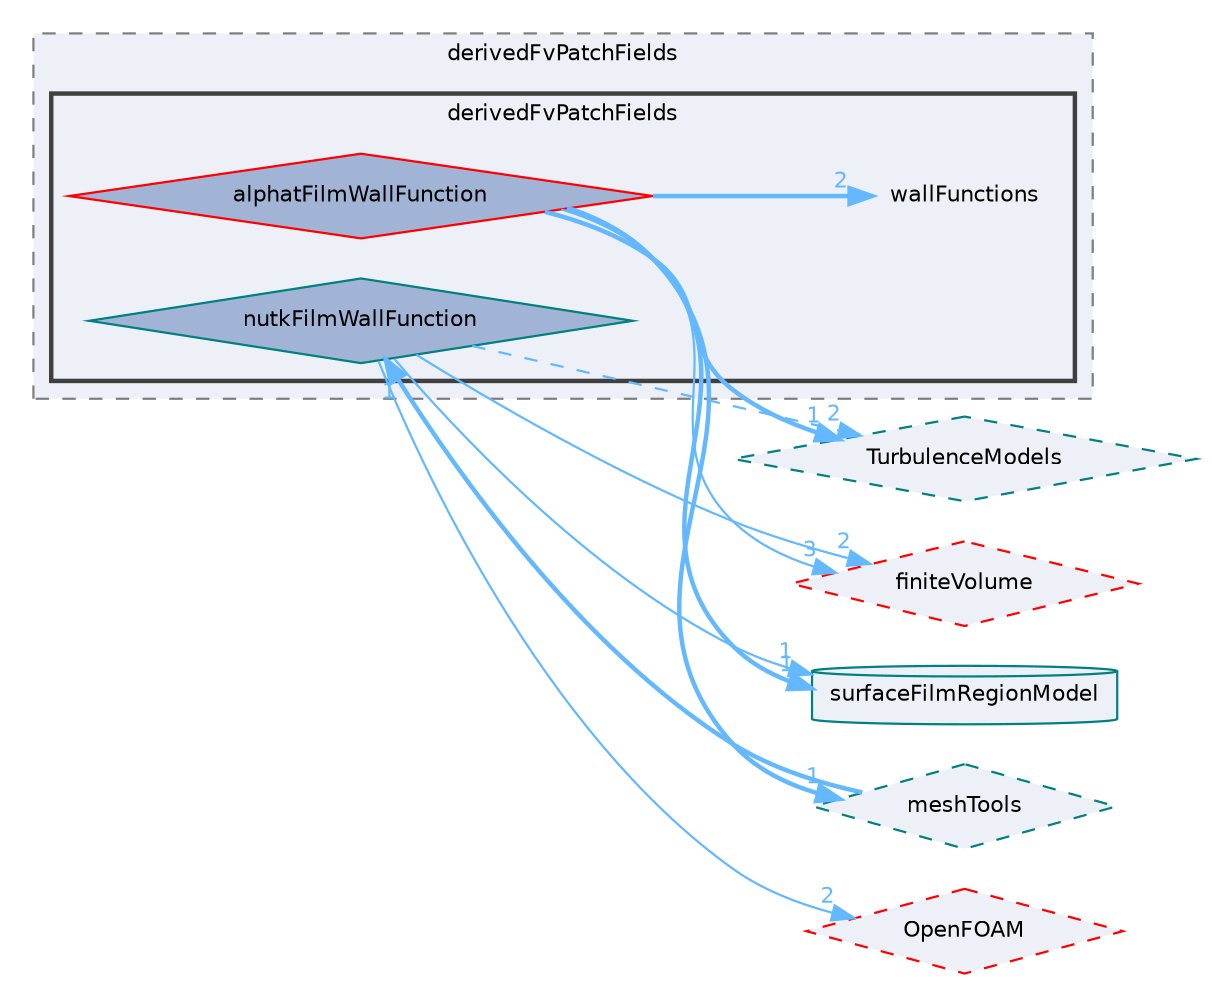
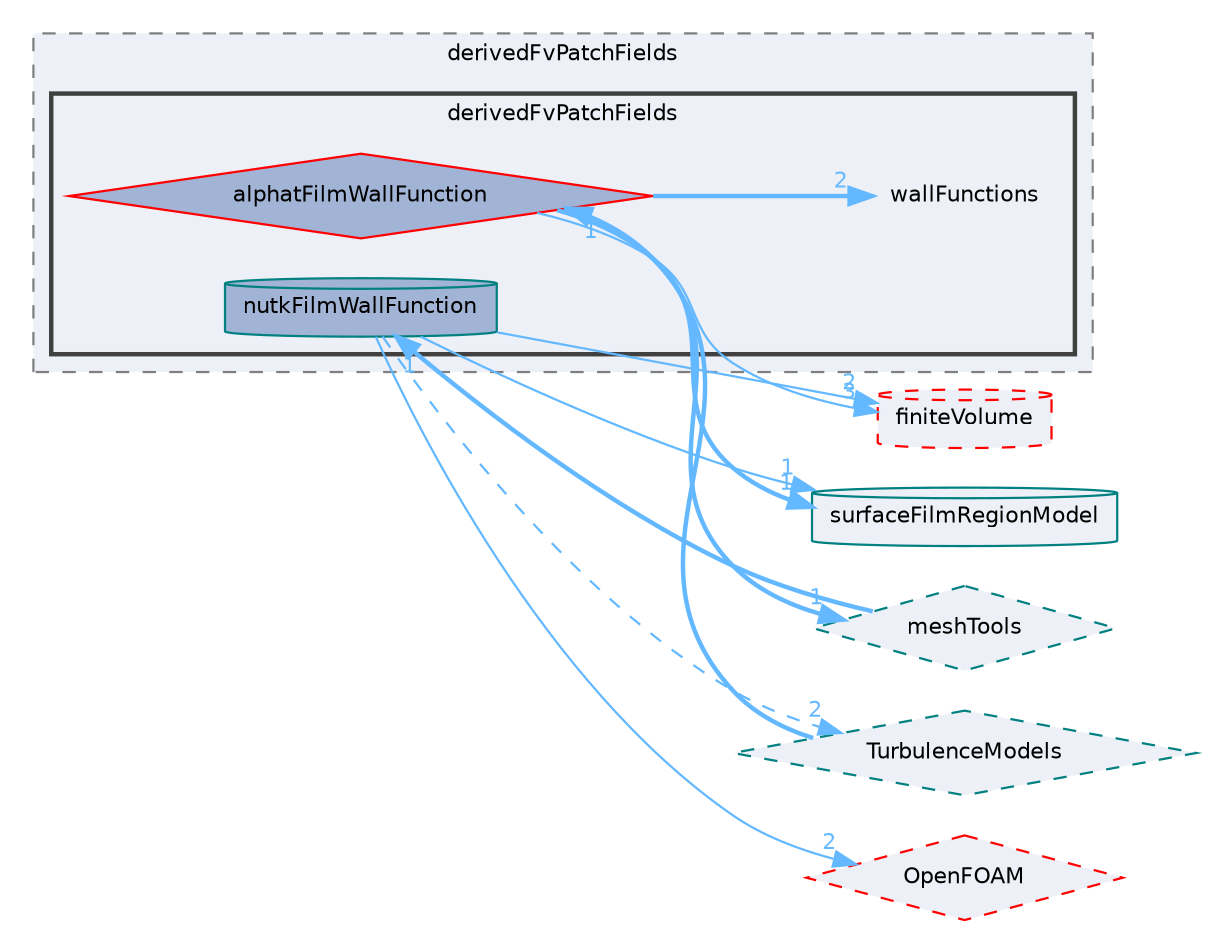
  digraph {
    compound=true
    rankdir=LR
    node [color=red fontname=Helvetica fontsize=10 shape=diamond fillcolor="#edf0f7" style="filled,dashed"]
    edge [color=steelblue1 fontcolor=steelblue1 fontname=Helvetica fontsize=10 headlabel=1 labeldistance=1.5 labelfontname=Helvetica labelfontsize=10 style=bold]
    n1 [height=0.2 label=wallFunctions shape=plaintext width=0.4 fillcolor="" style=""]
    n2 [fillcolor="#a2b4d6" height=0.2 label=alphatFilmWallFunction style=filled width=0.4]
-   n3 [color=teal fillcolor="#a2b4d6" height=0.2 label=nutkFilmWallFunction style=filled width=0.4]
+   n3 [color=teal fillcolor="#a2b4d6" height=0.2 label=nutkFilmWallFunction shape=cylinder style=filled width=0.4]
    n4 [color=teal height=0.2 label=TurbulenceModels width=0.4]
-   n5 [height=0.2 label=finiteVolume width=0.4]
+   n5 [height=0.2 label=finiteVolume shape=cylinder width=0.4]
    n6 [color=teal height=0.2 label=surfaceFilmRegionModel shape=cylinder style=filled width=0.4]
    n7 [color=teal height=0.2 label=meshTools width=0.4]
    n8 [height=0.2 label=OpenFOAM width=0.4]
    subgraph cluster_1 {
      bgcolor="#edf0f7"
      fontname=Helvetica
      fontsize=10
      label=derivedFvPatchFields
      pencolor=grey50
      style="filled,dashed"
      subgraph cluster_2 {
        bgcolor="#edf0f7"
        fontname=Helvetica
        fontsize=10
        label=derivedFvPatchFields
        pencolor=grey25
        style="filled,bold"
        n1
        n2
        n3
      }
    }
    n2 -> n1 [headlabel=2]
-   n2 -> n4
+   n4 -> n2
    n2 -> n5 [headlabel=3 style=solid]
    n2 -> n6
    n2 -> n7
    n3 -> n4 [headlabel=2 style=dashed]
    n3 -> n5 [headlabel=2 style=solid]
    n3 -> n6 [style=solid]
    n3 -> n8 [headlabel=2 style=solid]
    n7 -> n3
  }
